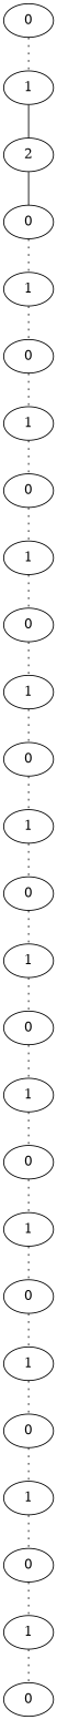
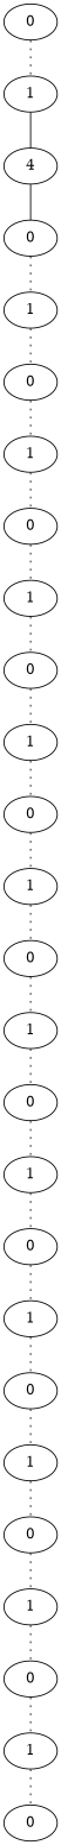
  graph {
    edge [style=dotted]
    n1 [label=0]
    n2 [label=1]
-   n3 [label=2]
+   n3 [label=4]
    n4 [label=0]
    n5 [label=1]
    n6 [label=0]
    n7 [label=1]
    n8 [label=0]
    n9 [label=1]
    n10 [label=0]
    n11 [label=1]
    n12 [label=0]
    n13 [label=1]
    n14 [label=0]
    n15 [label=1]
    n16 [label=0]
    n17 [label=1]
    n18 [label=0]
    n19 [label=1]
    n20 [label=0]
    n21 [label=1]
    n22 [label=0]
    n23 [label=1]
    n24 [label=0]
    n25 [label=1]
    n26 [label=0]
    n1 -- n2
    n2 -- n3 [style=""]
    n3 -- n4 [style=""]
    n4 -- n5
    n5 -- n6
    n6 -- n7
    n7 -- n8
    n8 -- n9
    n9 -- n10
    n10 -- n11
    n11 -- n12
    n12 -- n13
    n13 -- n14
    n14 -- n15
    n15 -- n16
    n16 -- n17
    n17 -- n18
    n18 -- n19
    n19 -- n20
    n20 -- n21
    n21 -- n22
    n22 -- n23
    n23 -- n24
    n24 -- n25
    n25 -- n26
  }
